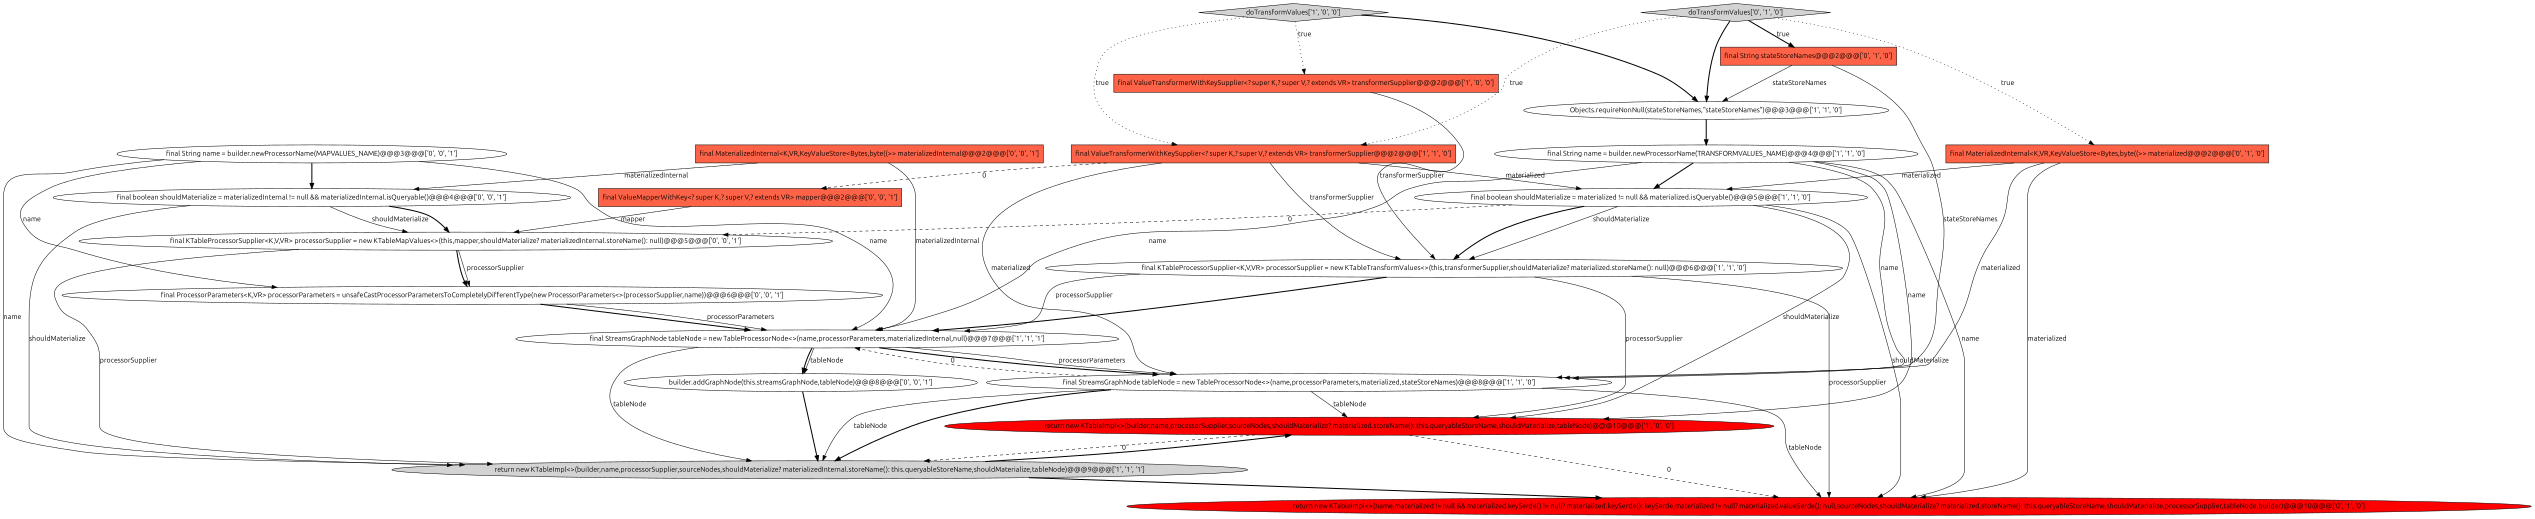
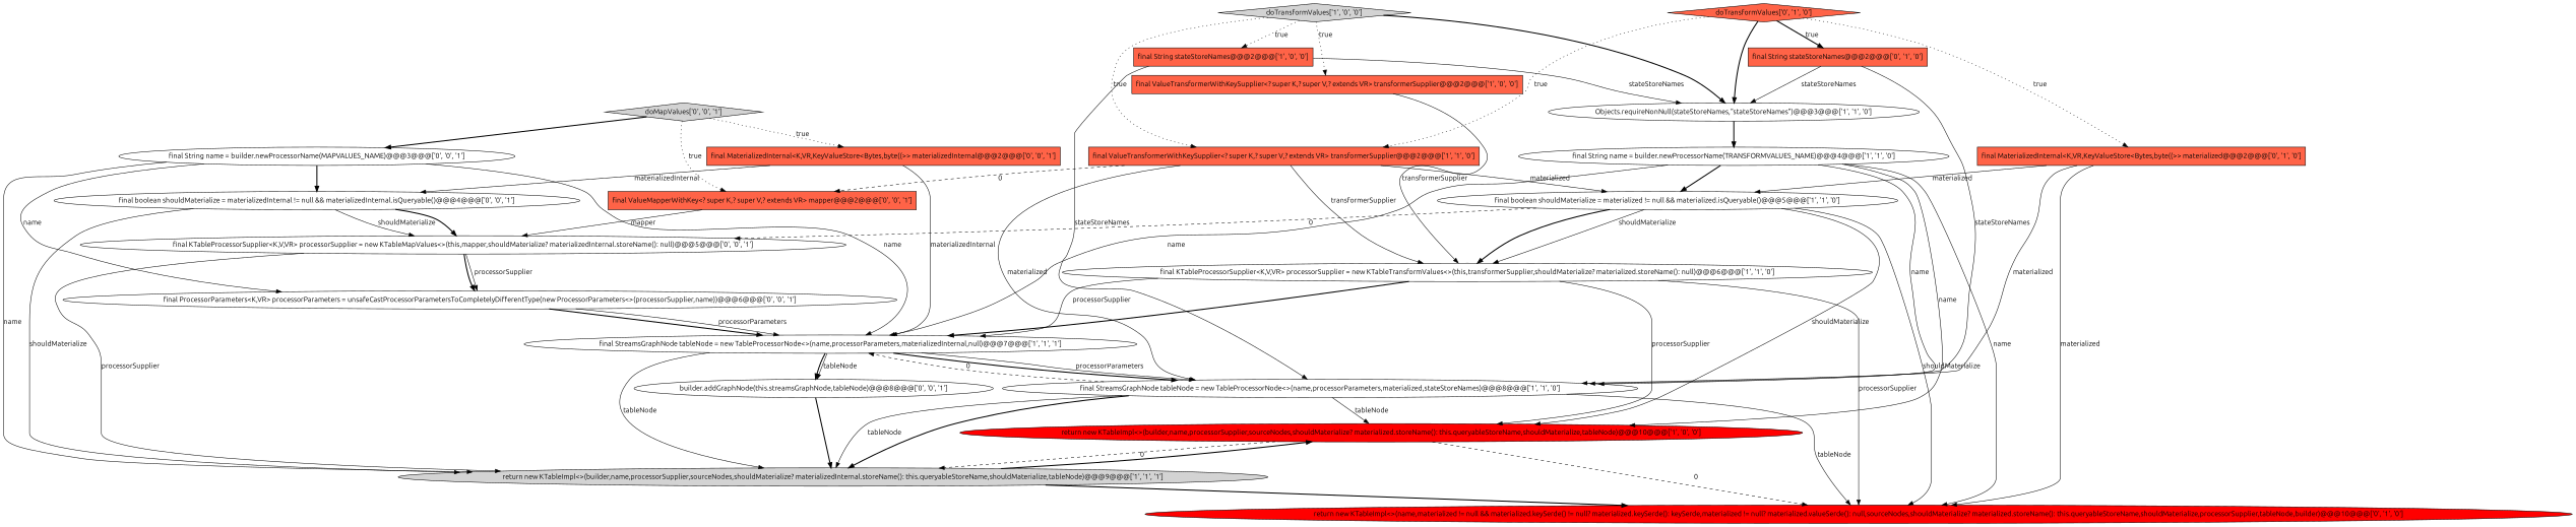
  digraph {
    fontname=Ubuntu
    node [fillcolor=white fontname=Ubuntu shape=ellipse style=filled]
    edge [fontname=Ubuntu style=solid]
    n1 [label="final KTableProcessorSupplier<K,V,VR> processorSupplier = new KTableTransformValues<>(this,transformerSupplier,shouldMaterialize? materialized.storeName(): null)@@@6@@@['1', '1', '0']"]
    n2 [fillcolor=red label="return new KTableImpl<>(name,materialized != null && materialized.keySerde() != null? materialized.keySerde(): keySerde,materialized != null? materialized.valueSerde(): null,sourceNodes,shouldMaterialize? materialized.storeName(): this.queryableStoreName,shouldMaterialize,processorSupplier,tableNode,builder)@@@10@@@['0', '1', '0']"]
    n3 [fillcolor=red label="return new KTableImpl<>(builder,name,processorSupplier,sourceNodes,shouldMaterialize? materialized.storeName(): this.queryableStoreName,shouldMaterialize,tableNode)@@@10@@@['1', '0', '0']"]
    n4 [label="final StreamsGraphNode tableNode = new TableProcessorNode<>(name,processorParameters,materializedInternal,null)@@@7@@@['1', '1', '1']"]
    n5 [fillcolor=lightgray label="return new KTableImpl<>(builder,name,processorSupplier,sourceNodes,shouldMaterialize? materializedInternal.storeName(): this.queryableStoreName,shouldMaterialize,tableNode)@@@9@@@['1', '1', '1']"]
    n6 [label="final StreamsGraphNode tableNode = new TableProcessorNode<>(name,processorParameters,materialized,stateStoreNames)@@@8@@@['1', '1', '0']"]
    n7 [label="builder.addGraphNode(this.streamsGraphNode,tableNode)@@@8@@@['0', '0', '1']"]
    n8 [label="final String name = builder.newProcessorName(TRANSFORMVALUES_NAME)@@@4@@@['1', '1', '0']"]
    n9 [label="final boolean shouldMaterialize = materialized != null && materialized.isQueryable()@@@5@@@['1', '1', '0']"]
    n10 [label="final KTableProcessorSupplier<K,V,VR> processorSupplier = new KTableMapValues<>(this,mapper,shouldMaterialize? materializedInternal.storeName(): null)@@@5@@@['0', '0', '1']"]
    n11 [label="Objects.requireNonNull(stateStoreNames,\"stateStoreNames\")@@@3@@@['1', '1', '0']"]
    n12 [fillcolor=tomato label="final ValueMapperWithKey<? super K,? super V,? extends VR> mapper@@@2@@@['0', '0', '1']" shape=box]
    n13 [label="final ProcessorParameters<K,VR> processorParameters = unsafeCastProcessorParametersToCompletelyDifferentType(new ProcessorParameters<>(processorSupplier,name))@@@6@@@['0', '0', '1']"]
    n14 [label="final String name = builder.newProcessorName(MAPVALUES_NAME)@@@3@@@['0', '0', '1']"]
    n15 [label="final boolean shouldMaterialize = materializedInternal != null && materializedInternal.isQueryable()@@@4@@@['0', '0', '1']"]
    n16 [fillcolor=tomato label="final ValueTransformerWithKeySupplier<? super K,? super V,? extends VR> transformerSupplier@@@2@@@['1', '1', '0']" shape=box]
+   n17 [fillcolor=lightgray label="doMapValues['0', '0', '1']" shape=diamond]
    n18 [fillcolor=tomato label="final MaterializedInternal<K,VR,KeyValueStore<Bytes,byte((>> materializedInternal@@@2@@@['0', '0', '1']" shape=box]
    n19 [fillcolor=tomato label="final String stateStoreNames@@@2@@@['0', '1', '0']" shape=box]
    n20 [fillcolor=lightgray label="doTransformValues['1', '0', '0']" shape=diamond]
+   n21 [fillcolor=tomato label="final String stateStoreNames@@@2@@@['1', '0', '0']" shape=box]
    n22 [fillcolor=tomato label="final ValueTransformerWithKeySupplier<? super K,? super V,? extends VR> transformerSupplier@@@2@@@['1', '0', '0']" shape=box]
    n23 [fillcolor=tomato label="final MaterializedInternal<K,VR,KeyValueStore<Bytes,byte((>> materialized@@@2@@@['0', '1', '0']" shape=box]
-   n24 [fillcolor=lightgray label="doTransformValues['0', '1', '0']" shape=diamond]
+   n24 [fillcolor=tomato label="doTransformValues['0', '1', '0']" shape=diamond]
    n1 -> n2 [label=processorSupplier]
    n1 -> n3 [label=processorSupplier]
    n1 -> n4 [label=processorSupplier]
    n1 -> n4 [style=bold]
    n3 -> n2 [label=0 style=dashed]
    n3 -> n5 [label=0 style=dashed]
    n4 -> n5 [label=tableNode]
    n4 -> n6 [style=bold]
    n4 -> n6 [label=processorParameters]
    n4 -> n7 [label=tableNode]
    n4 -> n7 [style=bold]
    n5 -> n2 [style=bold]
    n5 -> n3 [style=bold]
    n6 -> n2 [label=tableNode]
    n6 -> n3 [label=tableNode]
    n6 -> n4 [label=0 style=dashed]
    n6 -> n5 [style=bold]
    n6 -> n5 [label=tableNode]
    n7 -> n5 [style=bold]
    n8 -> n2 [label=name]
    n8 -> n3 [label=name]
    n8 -> n4 [label=name]
    n8 -> n6 [label=name]
    n8 -> n9 [style=bold]
    n9 -> n1 [label=shouldMaterialize]
    n9 -> n1 [style=bold]
    n9 -> n2 [label=shouldMaterialize]
    n9 -> n3 [label=shouldMaterialize]
    n9 -> n10 [label=0 style=dashed]
    n10 -> n5 [label=processorSupplier]
    n10 -> n13 [label=processorSupplier]
    n10 -> n13 [style=bold]
    n11 -> n8 [style=bold]
    n12 -> n10 [label=mapper]
    n13 -> n4 [style=bold]
    n13 -> n4 [label=processorParameters]
    n14 -> n4 [label=name]
    n14 -> n5 [label=name]
    n14 -> n13 [label=name]
    n14 -> n15 [style=bold]
    n15 -> n5 [label=shouldMaterialize]
    n15 -> n10 [label=shouldMaterialize]
    n15 -> n10 [style=bold]
    n16 -> n1 [label=transformerSupplier]
    n16 -> n6 [label=materialized]
    n16 -> n9 [label=materialized]
    n16 -> n12 [label=0 style=dashed]
+   n17 -> n12 [label=true style=dotted]
+   n17 -> n14 [style=bold]
+   n17 -> n18 [label=true style=dotted]
    n18 -> n4 [label=materializedInternal]
    n18 -> n15 [label=materializedInternal]
    n19 -> n6 [label=stateStoreNames]
    n19 -> n11 [label=stateStoreNames]
    n20 -> n11 [style=bold]
    n20 -> n16 [label=true style=dotted]
+   n20 -> n21 [label=true style=dotted]
    n20 -> n22 [label=true style=dotted]
+   n21 -> n6 [label=stateStoreNames]
+   n21 -> n11 [label=stateStoreNames]
    n22 -> n1 [label=transformerSupplier]
    n23 -> n2 [label=materialized]
    n23 -> n6 [label=materialized]
    n23 -> n9 [label=materialized]
    n24 -> n11 [style=bold]
    n24 -> n16 [label=true style=dotted]
    n24 -> n19 [label=true style=bold]
    n24 -> n23 [label=true style=dotted]
  }
